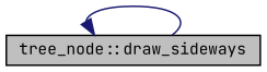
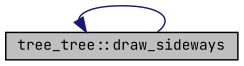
  digraph {
    rankdir=LR
    fontname="JetBrains Mono"
-   n1 [color=black fillcolor=grey75 fontcolor=black fontname="JetBrains Mono" fontsize=10 height=0.2 label="tree_node::draw_sideways" shape=record style=filled width=0.4]
+   n1 [color=black fillcolor=grey75 fontcolor=black fontname="JetBrains Mono" fontsize=10 height=0.2 label="tree_tree::draw_sideways" shape=record style=filled width=0.4]
    n1 -> n1 [color=midnightblue dir=back fontname="JetBrains Mono" fontsize=10 labelfontname=Helvetica labelfontsize=10 style=solid]
  }
